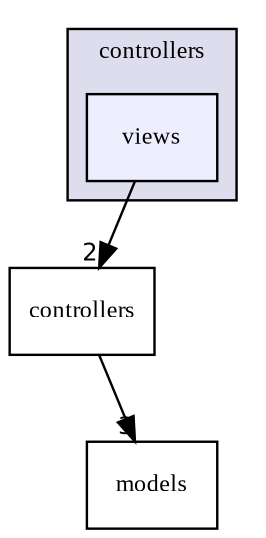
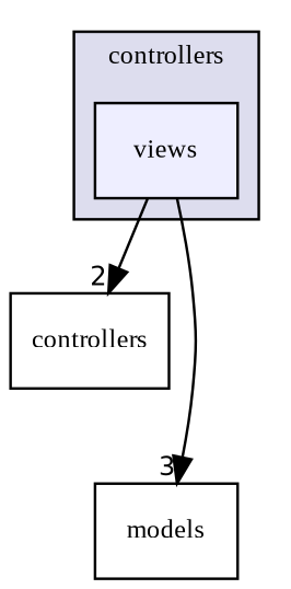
  digraph {
    compound=true
    fontname="Liberation Serif"
    node [fontname="Liberation Serif" fontsize=10 shape=box]
    edge [fontname="Liberation Serif" labeldistance=1.5 labelfontname=Helvetica labelfontsize=10]
    n1 [fillcolor="#eeeeff" label=views pencolor=black style=filled]
    n2 [label=controllers]
    n3 [label=models]
    subgraph cluster_1 {
      bgcolor="#ddddee"
      fontsize=10
      label=controllers
      pencolor=black
      n1
    }
    n1 -> n2 [headlabel=2]
-   n2 -> n3 [headlabel=3]
+   n1 -> n3 [headlabel=3]
  }
